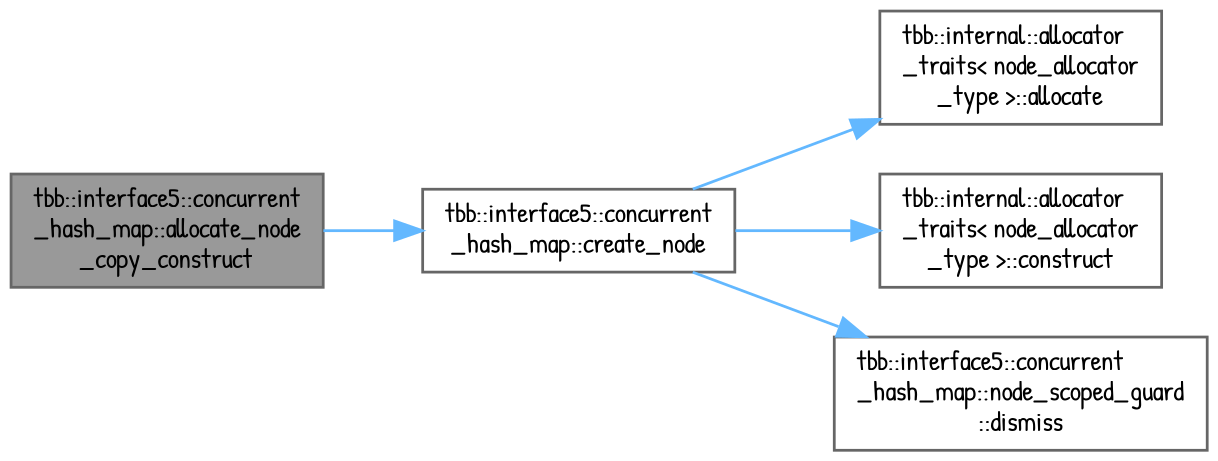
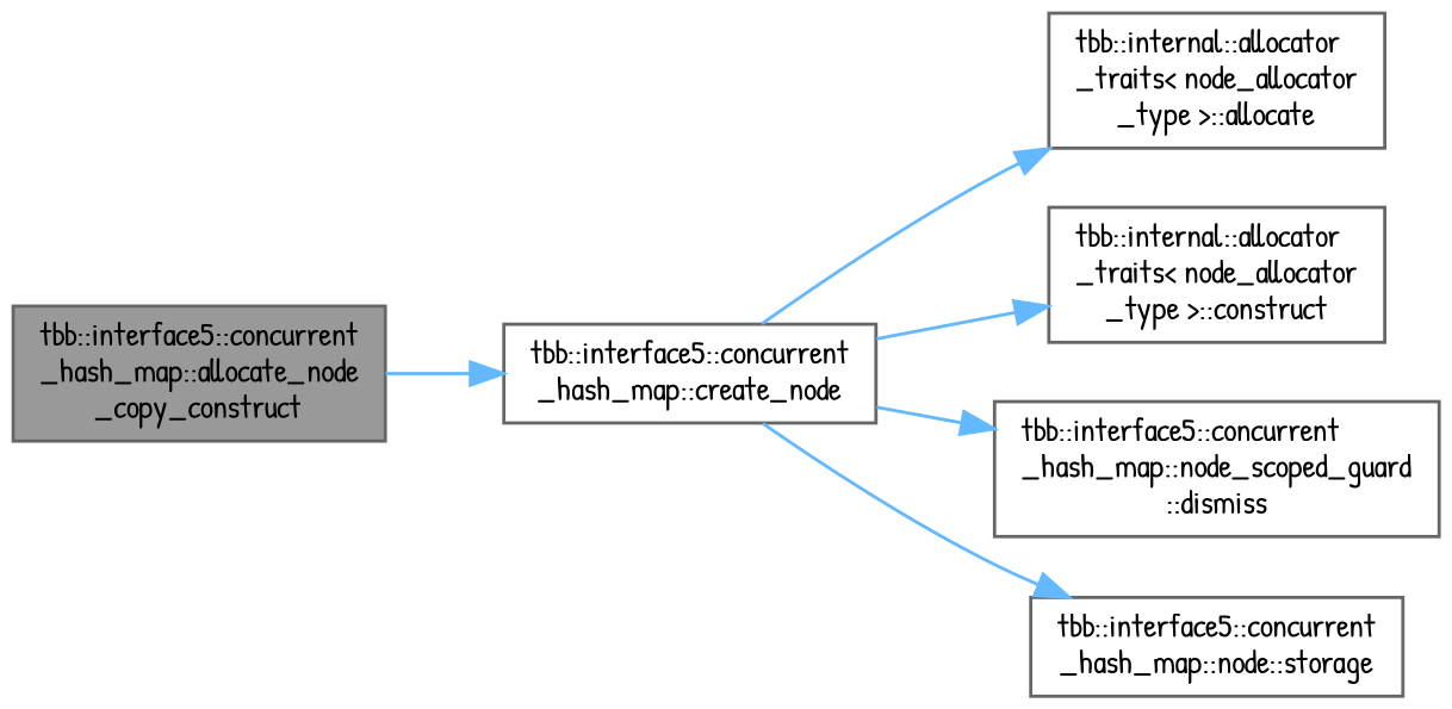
  digraph {
    rankdir=LR
    fontname="Patrick Hand"
    node [color=grey40 fillcolor=white fontname="Patrick Hand" fontsize=10 shape=box style=filled]
    edge [color=steelblue1 fontname="Patrick Hand" fontsize=10 labelfontname=Helvetica labelfontsize=10 style=solid]
    n1 [color=gray40 fillcolor=grey60 fontcolor=black height=0.2 label="tbb::interface5::concurrent\l_hash_map::allocate_node\l_copy_construct" width=0.4]
    n2 [height=0.2 label="tbb::interface5::concurrent\l_hash_map::create_node" width=0.4]
    n3 [height=0.2 label="tbb::internal::allocator\l_traits\< node_allocator\l_type \>::allocate" width=0.4]
    n4 [height=0.2 label="tbb::internal::allocator\l_traits\< node_allocator\l_type \>::construct" width=0.4]
    n5 [height=0.2 label="tbb::interface5::concurrent\l_hash_map::node_scoped_guard\l::dismiss" width=0.4]
+   n6 [height=0.2 label="tbb::interface5::concurrent\l_hash_map::node::storage" width=0.4]
    n1 -> n2
    n2 -> n3
    n2 -> n4
    n2 -> n5
+   n2 -> n6
  }
